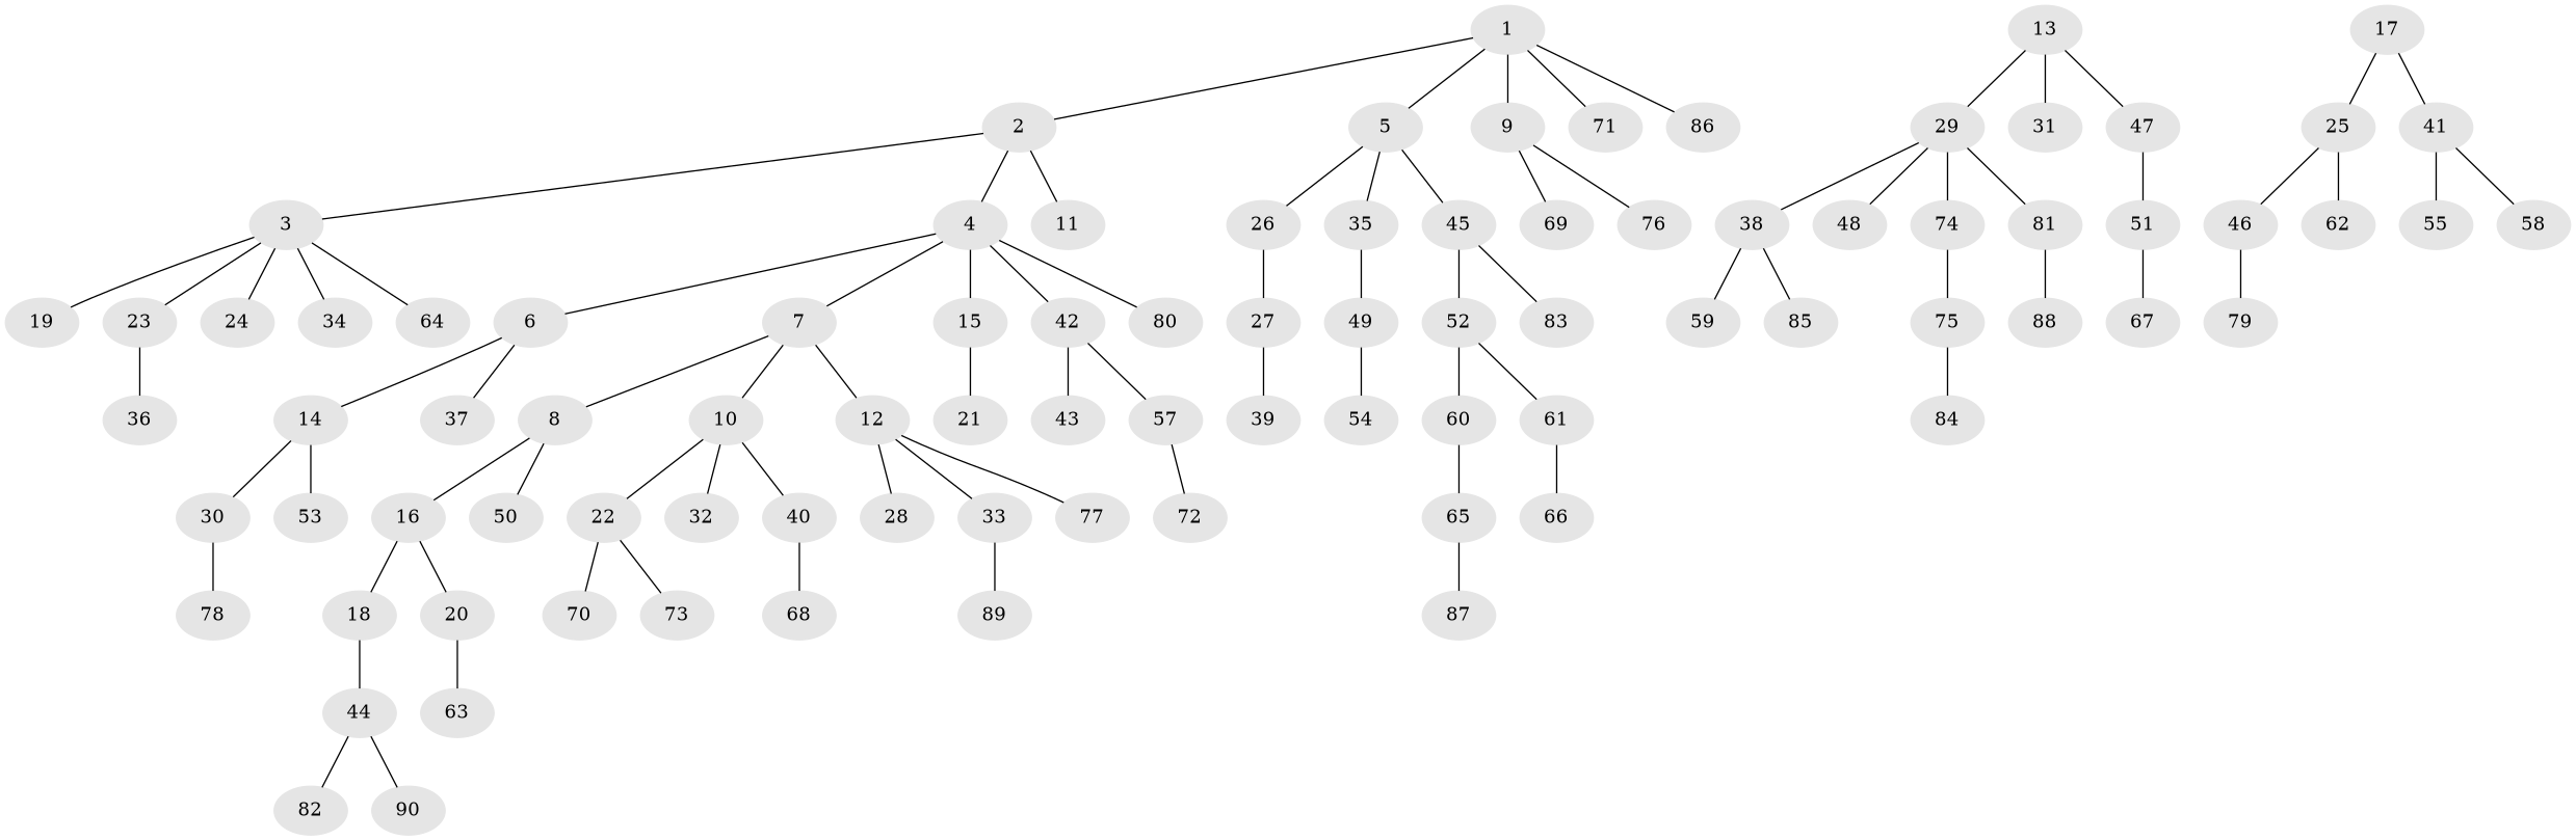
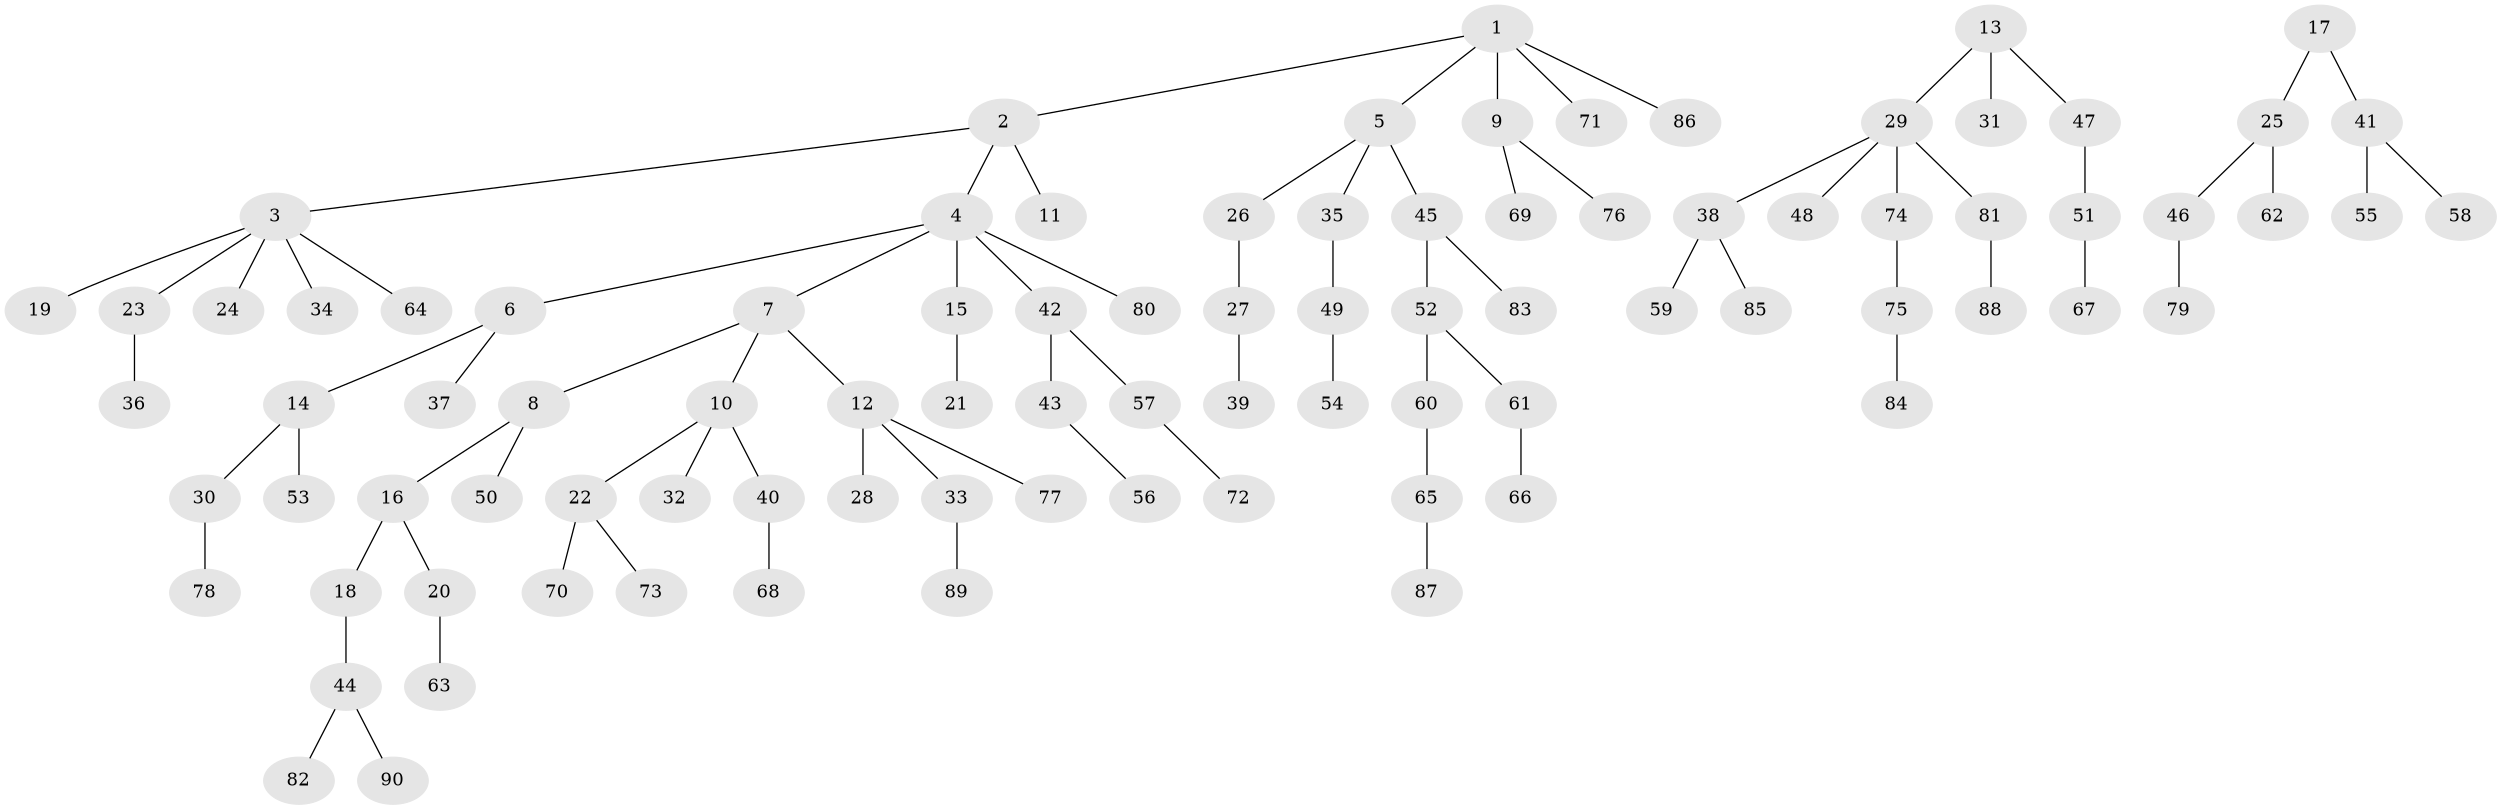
  graph {
    node [color=gray90 style=filled]
    1
    2
    5
    9
    71
    86
    3
    4
    11
    26
    35
    45
    69
    76
    19
    23
    24
    34
    64
    6
    7
    15
    42
    80
    36
    14
    37
    8
    10
    12
    21
    43
    57
    27
    49
    52
    83
    13
    29
    31
    47
    30
    53
    16
    50
    22
    32
    40
    28
    33
    77
    18
    20
    70
    73
    68
    17
    25
    41
    89
    38
    48
    74
    81
    51
    78
    44
    63
    46
    62
    55
    58
    82
    90
    79
    39
    59
    85
    75
    88
    54
+   56
    72
    60
    61
    67
    65
    66
    87
    84
    1 -- 2
    1 -- 5
    1 -- 9
    1 -- 71
    1 -- 86
    2 -- 3
    2 -- 4
    2 -- 11
    5 -- 26
    5 -- 35
    5 -- 45
    9 -- 69
    9 -- 76
    3 -- 19
    3 -- 23
    3 -- 24
    3 -- 34
    3 -- 64
    4 -- 6
    4 -- 7
    4 -- 15
    4 -- 42
    4 -- 80
    26 -- 27
    35 -- 49
    45 -- 52
    45 -- 83
    23 -- 36
    6 -- 14
    6 -- 37
    7 -- 8
    7 -- 10
    7 -- 12
    15 -- 21
    42 -- 43
    42 -- 57
    14 -- 30
    14 -- 53
    8 -- 16
    8 -- 50
    10 -- 22
    10 -- 32
    10 -- 40
    12 -- 28
    12 -- 33
    12 -- 77
+   43 -- 56
    57 -- 72
    27 -- 39
    49 -- 54
    52 -- 60
    52 -- 61
    13 -- 29
    13 -- 31
    13 -- 47
    29 -- 38
    29 -- 48
    29 -- 74
    29 -- 81
    47 -- 51
    30 -- 78
    16 -- 18
    16 -- 20
    22 -- 70
    22 -- 73
    40 -- 68
    33 -- 89
    18 -- 44
    20 -- 63
    17 -- 25
    17 -- 41
    25 -- 46
    25 -- 62
    41 -- 55
    41 -- 58
    38 -- 59
    38 -- 85
    74 -- 75
    81 -- 88
    51 -- 67
    44 -- 82
    44 -- 90
    46 -- 79
    75 -- 84
    60 -- 65
    61 -- 66
    65 -- 87
  }
